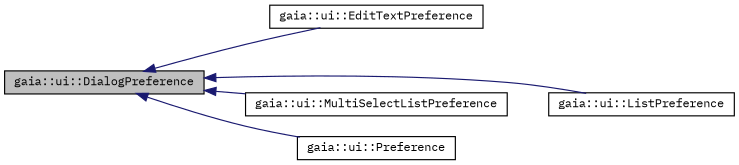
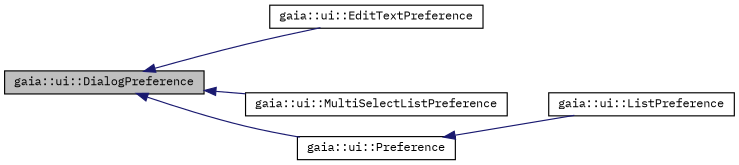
  digraph {
    fontname="IBM Plex Mono"
    rankdir=LR
    node [color=black fillcolor=white fontname="IBM Plex Mono" fontsize=10 shape=record style=filled]
    edge [color=midnightblue dir=back fontname="IBM Plex Mono" fontsize=10 labelfontname=Helvetica labelfontsize=10 style=solid]
    n1 [fillcolor=grey75 fontcolor=black height=0.2 label="gaia::ui::DialogPreference" width=0.4]
    n2 [height=0.2 label="gaia::ui::EditTextPreference" width=0.4]
    n3 [height=0.2 label="gaia::ui::ListPreference" width=0.4]
    n4 [height=0.2 label="gaia::ui::MultiSelectListPreference" width=0.4]
    n5 [height=0.2 label="gaia::ui::Preference" width=0.4]
    n1 -> n2
-   n1 -> n3
+   n5 -> n3
    n1 -> n4
    n1 -> n5
  }
